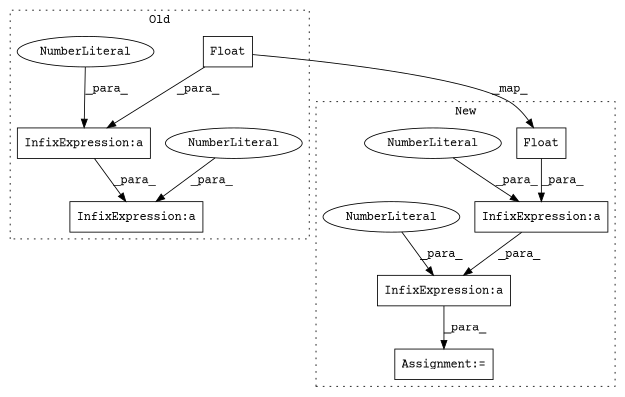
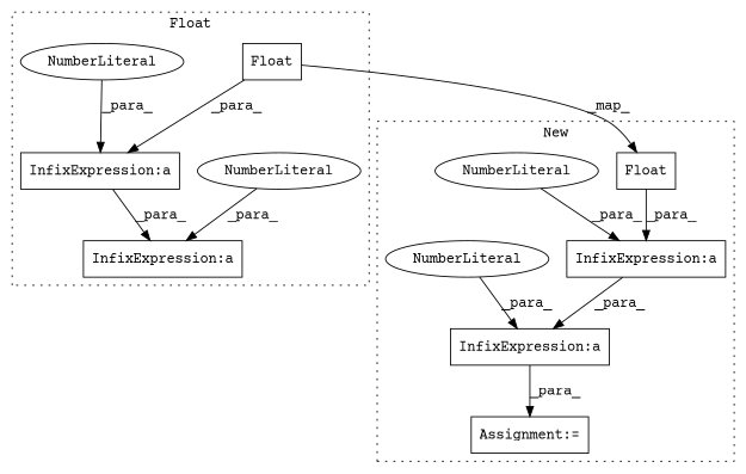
  digraph {
    fontname="Courier Prime"
    node [a=27 l=3 shape=box fontname="Courier Prime"]
    edge [fontname="Courier Prime"]
    n1 [a=32 l="6,1" label=Float s="4185,4237"]
    n2 [label="InfixExpression:a" s=4238]
    n3 [label="InfixExpression:a" s=4246]
    n4 [a=34 l=4 label=NumberLiteral s=4249 shape=ellipse]
    n5 [a=34 l=4 label=NumberLiteral s=4241 shape=ellipse]
    n6 [a=32 l="6,1" label=Float s="3947,3999"]
    n7 [a=7 l=1 label="Assignment:=" s=4016]
    n8 [label="InfixExpression:a" s=4025]
    n9 [label="InfixExpression:a" s=4033]
    n10 [a=34 l=4 label=NumberLiteral s=4028 shape=ellipse]
    n11 [a=34 l=4 label=NumberLiteral s=4036 shape=ellipse]
    subgraph cluster_1 {
-     label=Old
+     label=Float
      style=dotted
      n1
      n2
      n3
      n4
      n5
    }
    subgraph cluster_2 {
      label=New
      style=dotted
      n6
      n7
      n8
      n9
      n10
      n11
    }
    n1 -> n2 [label=_para_]
    n1 -> n6 [label=_map_]
    n2 -> n3 [label=_para_]
    n4 -> n3 [label=_para_]
    n5 -> n2 [label=_para_]
    n6 -> n8 [label=_para_]
    n8 -> n9 [label=_para_]
    n9 -> n7 [label=_para_]
    n10 -> n8 [label=_para_]
    n11 -> n9 [label=_para_]
  }
